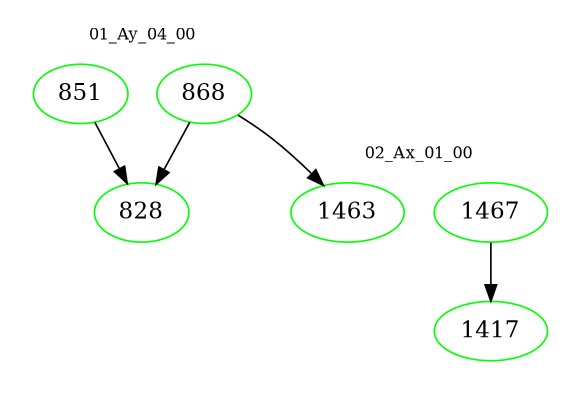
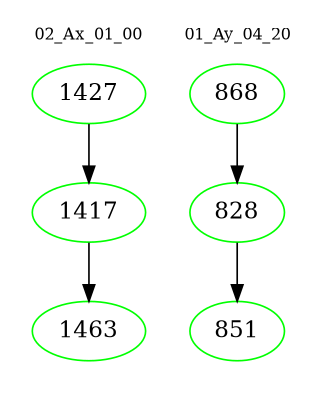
  digraph {
    node [color=green]
    edge [color=black]
-   n1 [label=1467]
+   n1 [label=1427]
    n2 [label=1417]
    n3 [label=1463]
    n4 [label=851]
    n5 [label=828]
    n6 [label=868]
    subgraph cluster_1 {
      color=white
      fontsize=10
      label="02_Ax_01_00"
      n1
      n2
      n3
    }
    subgraph cluster_2 {
      color=white
      fontsize=10
-     label="01_Ay_04_00"
+     label="01_Ay_04_20"
      n4
      n5
      n6
    }
    n1 -> n2
-   n6 -> n3
-   n4 -> n5
+   n2 -> n3
+   n5 -> n4
    n6 -> n5
  }
